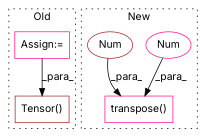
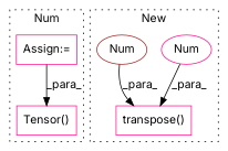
  digraph {
    fontname=Inter
    node [a=75 color=deeppink fontname=Inter l=1 shape=box]
    edge [fontname=Inter]
-   n1 [color=brown l="13,1" label="Tensor()" s="3537,3556"]
+   n1 [l="13,1" label="Tensor()" s="3537,3556"]
    n2 [a=68 l=3 label="Assign:=" s=3534]
    n3 [l="22,1" label="transpose()" s="2916,2942"]
    n4 [a=76 label=Num s=2941 shape=ellipse]
    n5 [a=76 color=brown label=Num s=2938 shape=ellipse]
    subgraph cluster_1 {
-     label=Old
+     label=Num
      style=dotted
      n1
      n2
    }
    subgraph cluster_2 {
      label=New
      style=dotted
      n3
      n4
      n5
    }
    n2 -> n1 [label=_para_]
    n4 -> n3 [label=_para_]
    n5 -> n3 [label=_para_]
  }
